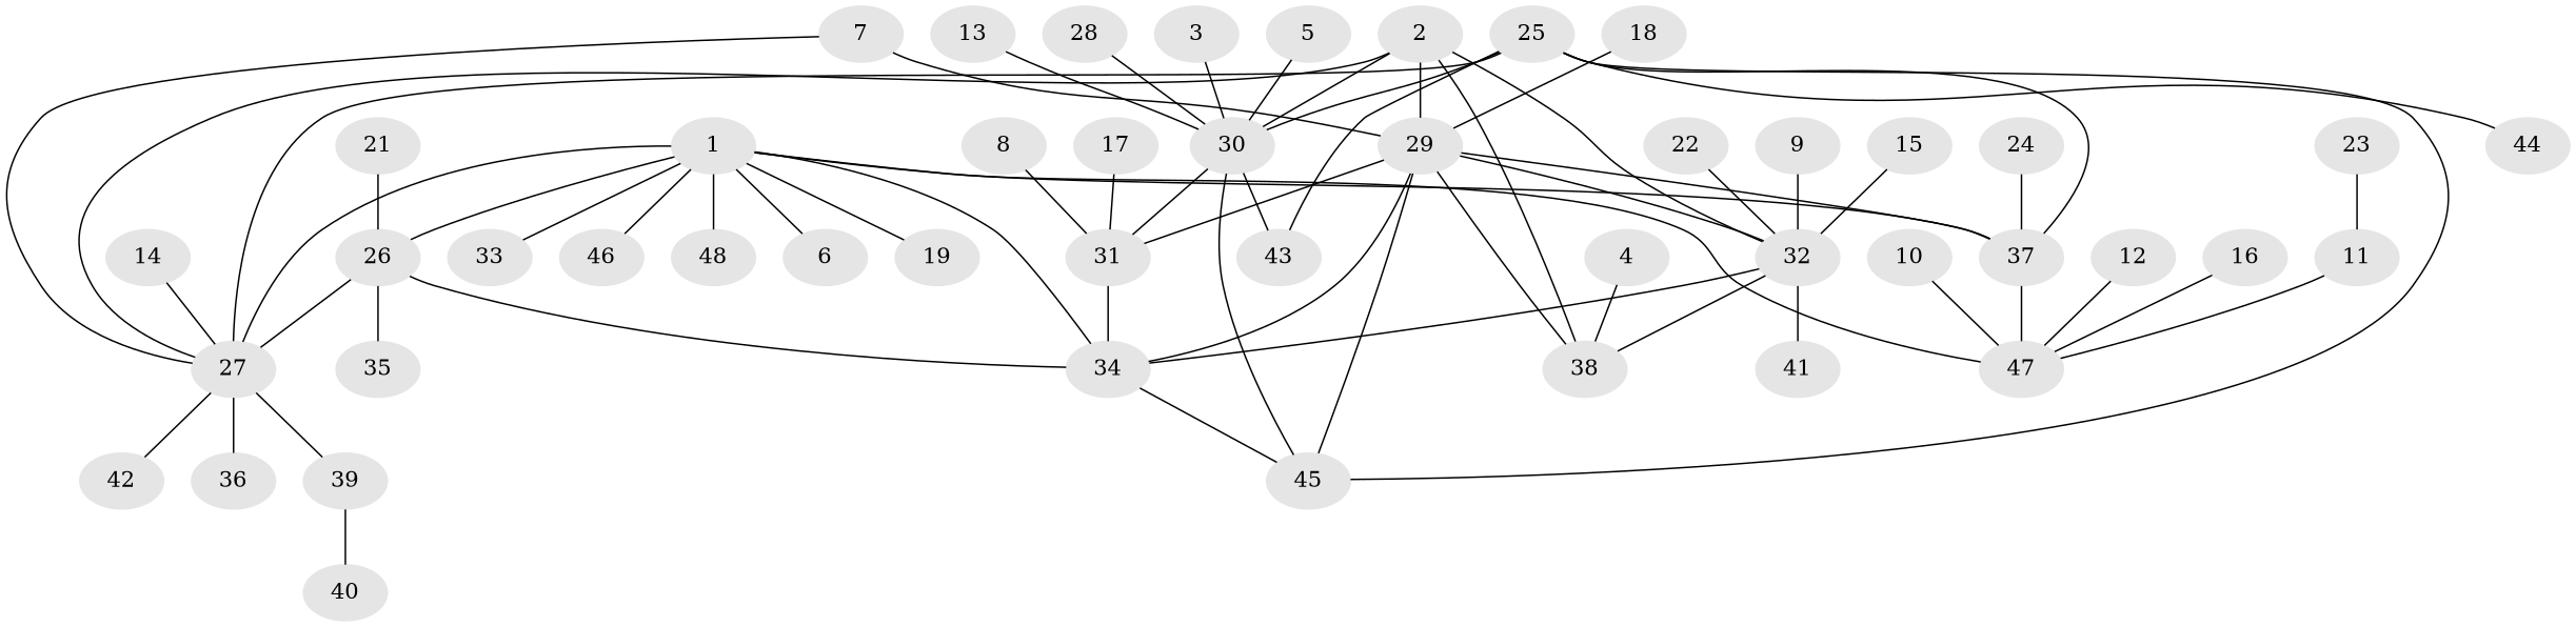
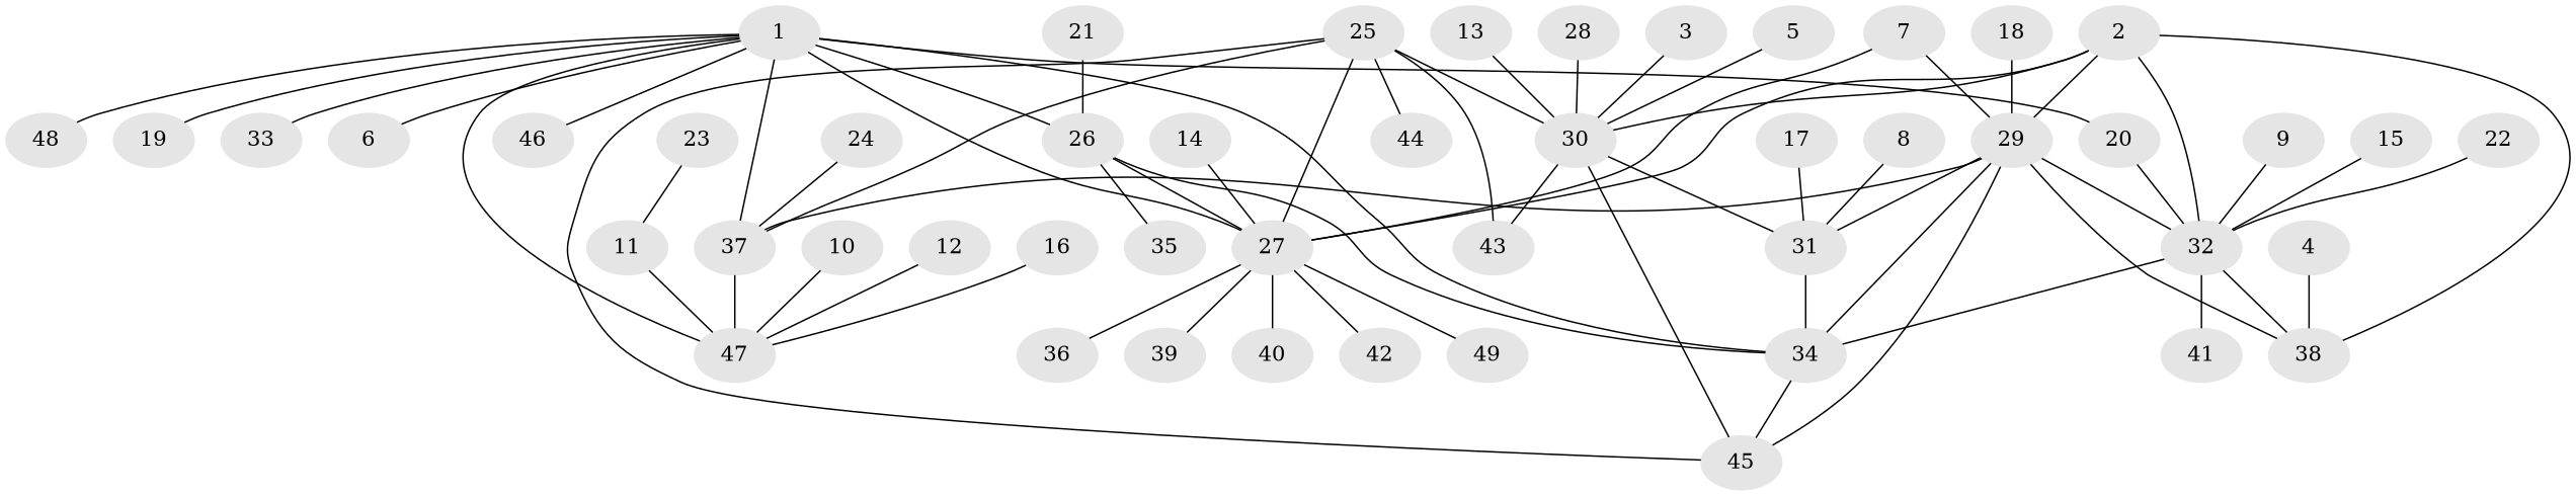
  graph {
    node [color=gray90 style=filled]
    edge [weight=1.0]
    1
    6
    19
+   20
    26
    27
    33
    34
    37
    46
    47
    48
    32
    35
    36
    39
    40
    42
+   49
    45
    2
    29
    30
    38
    31
    43
    41
    3
    4
    5
    7
    8
    9
    10
    11
    12
    13
    14
    15
    16
    17
    18
    21
    22
    23
    24
    25
    44
    28
    1 -- 6
    1 -- 19
+   1 -- 20
    1 -- 26 [weight=2.0]
    1 -- 27 [weight=2.0]
    1 -- 33
    1 -- 34
    1 -- 37 [weight=2.0]
    1 -- 46
    1 -- 47
    1 -- 48
+   20 -- 32
    26 -- 27
    26 -- 34
    26 -- 35
    27 -- 36
    27 -- 39
-   39 -- 40
+   27 -- 40
    27 -- 42
+   27 -- 49
    34 -- 45
    37 -- 47 [weight=2.0]
    32 -- 34
    32 -- 38
    32 -- 41
    2 -- 27
    2 -- 32
    2 -- 29
    2 -- 30
    2 -- 38
    29 -- 34 [weight=2.0]
    29 -- 37
    29 -- 32
    29 -- 45
    29 -- 38
    29 -- 31
    30 -- 45
    30 -- 31
    30 -- 43
    31 -- 34 [weight=2.0]
    3 -- 30
    4 -- 38
    5 -- 30
    7 -- 27
    7 -- 29 [weight=2.0]
    8 -- 31
    9 -- 32
    10 -- 47
    11 -- 47
    12 -- 47
    13 -- 30
    14 -- 27
    15 -- 32
    16 -- 47
    17 -- 31
    18 -- 29
    21 -- 26
    22 -- 32
    23 -- 11
    24 -- 37
    25 -- 27
    25 -- 37
    25 -- 45
    25 -- 30 [weight=2.0]
    25 -- 43 [weight=2.0]
    25 -- 44
    28 -- 30
  }
